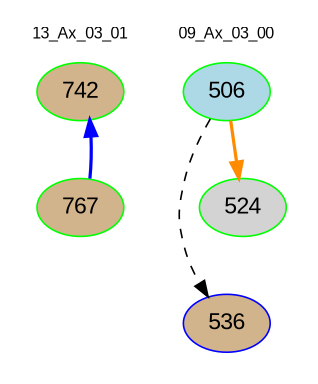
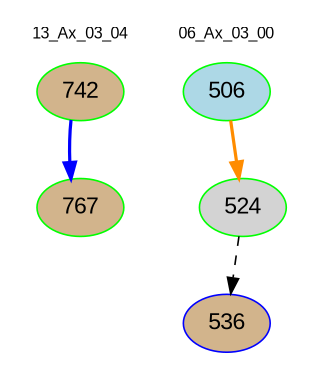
  digraph {
    fontname="Liberation Sans"
    node [color=green fillcolor=tan fontname="Liberation Sans" style=filled]
    edge [fontname="Liberation Sans" style=bold]
    n1 [label=742]
    n2 [label=767]
    n3 [fillcolor=lightblue label=506]
    n4 [color=blue label=536]
    n5 [fillcolor=lightgrey label=524]
    subgraph cluster_1 {
      color=white
      fontsize=10
-     label="13_Ax_03_01"
+     label="13_Ax_03_04"
      n1
      n2
    }
    subgraph cluster_2 {
      color=white
      fontsize=10
-     label="09_Ax_03_00"
+     label="06_Ax_03_00"
      n3
      n4
      n5
    }
-   n2 -> n1 [color=blue]
-   n3 -> n4 [color=black style=dashed]
+   n1 -> n2 [color=blue]
+   n5 -> n4 [color=black style=dashed]
    n3 -> n5 [color=darkorange]
  }
